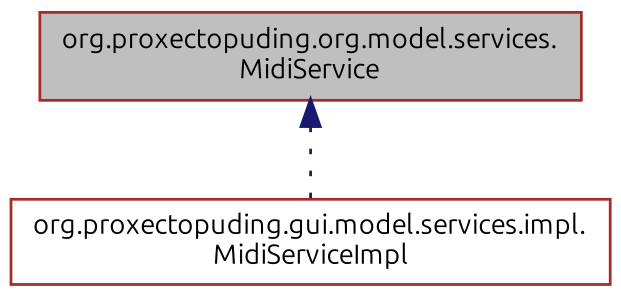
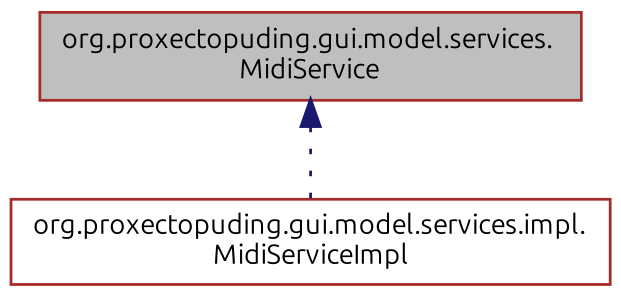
  digraph {
    fontname=Ubuntu
    node [color=brown fontname=Ubuntu fontsize=10 shape=record style=filled]
-   n1 [fillcolor=grey75 fontcolor=black height=0.2 label="org.proxectopuding.org.model.services.\lMidiService" width=0.4]
+   n1 [fillcolor=grey75 fontcolor=black height=0.2 label="org.proxectopuding.gui.model.services.\lMidiService" width=0.4]
    n2 [fillcolor=white height=0.2 label="org.proxectopuding.gui.model.services.impl.\lMidiServiceImpl" width=0.4]
    n1 -> n2 [color=midnightblue dir=back fontname=Ubuntu fontsize=10 labelfontname=Helvetica labelfontsize=10 style=dotted]
  }
